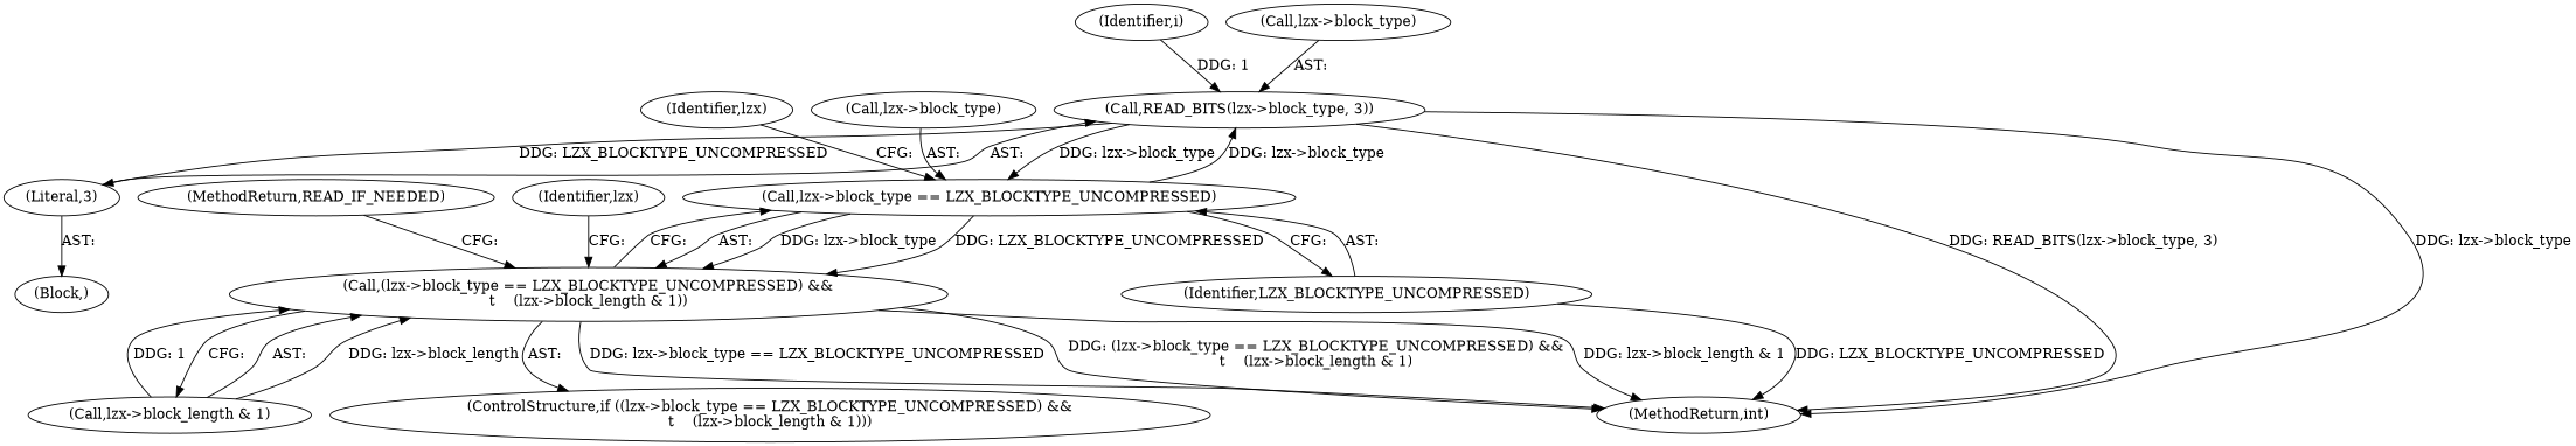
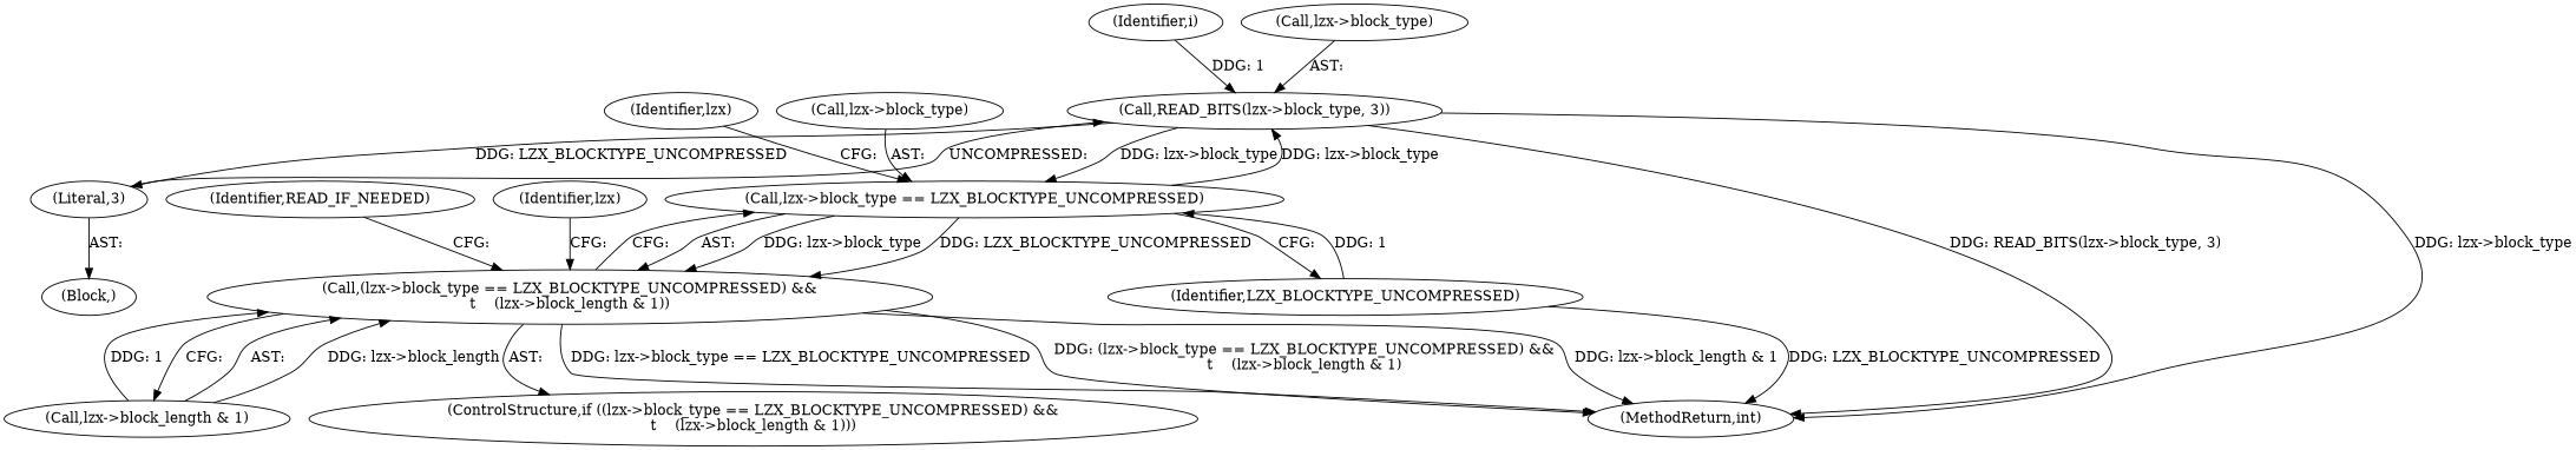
  digraph {
    n1 [label="(Call,READ_BITS(lzx->block_type, 3))"]
    n2 [label="(Call,lzx->block_type == LZX_BLOCKTYPE_UNCOMPRESSED)"]
    n3 [label="(Literal,3)"]
    n4 [label="(MethodReturn,int)"]
    n5 [label="(Call,(lzx->block_type == LZX_BLOCKTYPE_UNCOMPRESSED) &&\n\t    (lzx->block_length & 1))"]
    n6 [label="(Identifier,LZX_BLOCKTYPE_UNCOMPRESSED)"]
    n7 [label="(Block,)"]
    n8 [label="(Call,lzx->block_length & 1)"]
    n9 [label="(ControlStructure,if ((lzx->block_type == LZX_BLOCKTYPE_UNCOMPRESSED) &&\n\t    (lzx->block_length & 1)))"]
    n10 [label="(Identifier,i)"]
    n11 [label="(Identifier,lzx)"]
-   n12 [label="(MethodReturn,READ_IF_NEEDED)"]
+   n12 [label="(Identifier,READ_IF_NEEDED)"]
    n13 [label="(Call,lzx->block_type)"]
    n14 [label="(Identifier,lzx)"]
    n15 [label="(Call,lzx->block_type)"]
    n1 -> n2 [label="DDG: lzx->block_type"]
    n1 -> n3 [label="DDG: LZX_BLOCKTYPE_UNCOMPRESSED"]
    n1 -> n4 [label="DDG: lzx->block_type"]
    n1 -> n4 [label="DDG: READ_BITS(lzx->block_type, 3)"]
    n2 -> n1 [label="DDG: lzx->block_type"]
    n2 -> n5 [label="AST: "]
    n2 -> n5 [label="DDG: lzx->block_type"]
    n2 -> n5 [label="DDG: LZX_BLOCKTYPE_UNCOMPRESSED"]
    n2 -> n6 [label="CFG: "]
-   n3 -> n1 [label="AST: "]
+   n3 -> n1 [label="UNCOMPRESSED: "]
    n3 -> n7 [label="AST: "]
    n5 -> n2 [label="CFG: "]
    n5 -> n4 [label="DDG: lzx->block_type == LZX_BLOCKTYPE_UNCOMPRESSED"]
    n5 -> n4 [label="DDG: (lzx->block_type == LZX_BLOCKTYPE_UNCOMPRESSED) &&\n\t    (lzx->block_length & 1)"]
    n5 -> n4 [label="DDG: lzx->block_length & 1"]
    n5 -> n8 [label="CFG: "]
    n5 -> n9 [label="AST: "]
-   n6 -> n2 [label="AST: "]
+   n6 -> n2 [label="DDG: 1"]
    n6 -> n4 [label="DDG: LZX_BLOCKTYPE_UNCOMPRESSED"]
    n8 -> n5 [label="AST: "]
    n8 -> n5 [label="DDG: lzx->block_length"]
    n8 -> n5 [label="DDG: 1"]
    n10 -> n1 [label="DDG: 1"]
    n11 -> n2 [label="CFG: "]
    n12 -> n5 [label="CFG: "]
    n13 -> n1 [label="AST: "]
    n14 -> n5 [label="CFG: "]
    n15 -> n2 [label="AST: "]
  }
